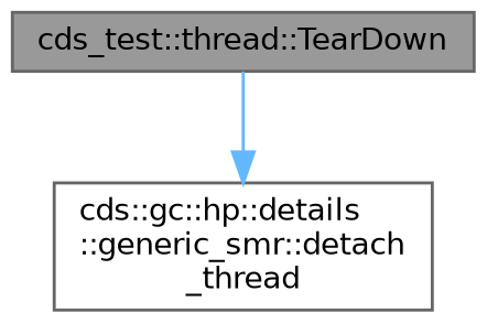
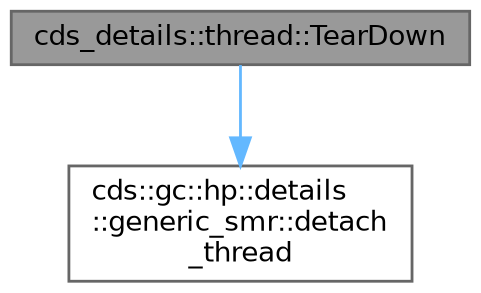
  digraph {
    rankdir=TB
    node [fontname=Helvetica fontsize=10 shape=box style=filled]
-   n1 [color=gray40 fillcolor=grey60 fontcolor=black height=0.2 label="cds_test::thread::TearDown" width=0.4]
+   n1 [color=gray40 fillcolor=grey60 fontcolor=black height=0.2 label="cds_details::thread::TearDown" width=0.4]
    n2 [color=grey40 fillcolor=white height=0.2 label="cds::gc::hp::details\l::generic_smr::detach\l_thread" width=0.4]
    n1 -> n2 [color=steelblue1 fontname=Helvetica fontsize=10 labelfontname=Helvetica labelfontsize=10 style=solid]
  }
